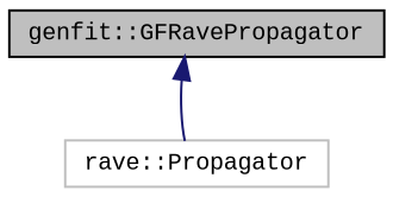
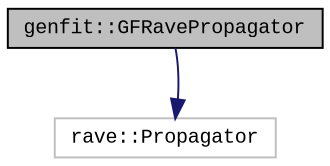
  digraph {
    fontname="Liberation Mono"
    node [fontname="Liberation Mono" fontsize=10 shape=record style=filled]
    n1 [color=black fillcolor=grey75 fontcolor=black height=0.2 label="genfit::GFRavePropagator" width=0.4]
    n2 [color=grey75 fillcolor=white height=0.2 label="rave::Propagator" width=0.4]
-   n1 -> n2 [color=midnightblue dir=back fontname="Liberation Mono" fontsize=10 labelfontname=Helvetica labelfontsize=10 style=solid]
+   n2 -> n1 [color=midnightblue dir=back fontname="Liberation Mono" fontsize=10 labelfontname=Helvetica labelfontsize=10 style=solid]
  }
